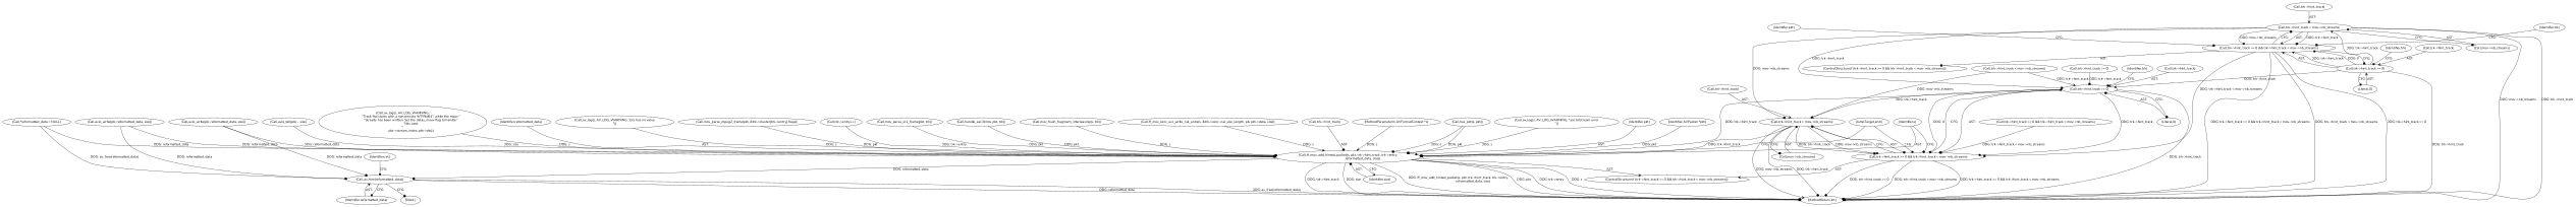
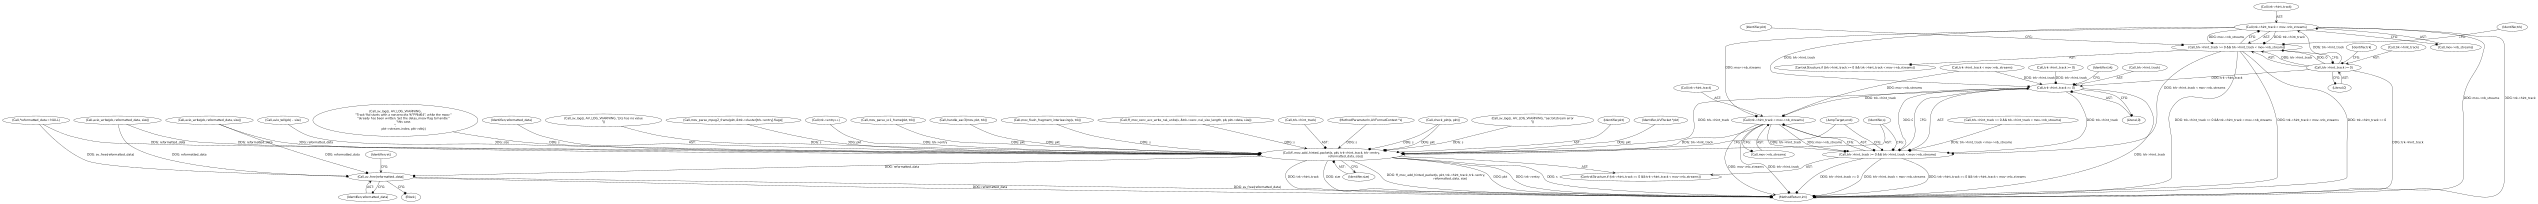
  digraph {
    fontname=Nunito
    node [fontname=Nunito]
    edge [arrowhead=box fontname=Nunito]
    n1 [label="(Call,trk->hint_track < mov->nb_streams)"]
    n2 [label="(Call,trk->hint_track >= 0 && trk->hint_track < mov->nb_streams)"]
    n3 [label="(Call,trk->hint_track >= 0)"]
    n4 [label="(Call,trk->hint_track < mov->nb_streams)"]
    n5 [label="(MethodReturn,int)"]
    n6 [label="(Call,mov->nb_streams)"]
    n7 [label="(Call,trk->hint_track >= 0)"]
    n8 [label="(Call,trk->hint_track >= 0 && trk->hint_track < mov->nb_streams)"]
    n9 [label="(ControlStructure,if (trk->hint_track >= 0 && trk->hint_track < mov->nb_streams))"]
    n10 [label="(Call,ff_mov_add_hinted_packet(s, pkt, trk->hint_track, trk->entry,\n                                 reformatted_data, size))"]
    n11 [label="(Literal,0)"]
    n12 [label="(Call,mov->nb_streams)"]
    n13 [label="(Literal,0)"]
    n14 [label="(ControlStructure,if (trk->hint_track >= 0 && trk->hint_track < mov->nb_streams))"]
    n15 [label="(Call,av_free(reformatted_data))"]
    n16 [label="(Identifier,size)"]
    n17 [label="(Block,)"]
    n18 [label="(Identifier,reformatted_data)"]
    n19 [label="(Call,avio_write(pb, reformatted_data, size))"]
    n20 [label="(Identifier,pkt)"]
    n21 [label="(Call,trk->hint_track >= 0)"]
    n22 [label="(Call,trk->hint_track)"]
    n23 [label="(Call,trk->hint_track)"]
    n24 [label="(Identifier,AVPacket *pkt)"]
    n25 [label="(Call,avio_tell(pb) - size)"]
    n26 [label="(Call,av_log(s, AV_LOG_WARNING,\n                   \"Track %d starts with a nonzero dts %\"PRId64\", while the moov \"\n                   \"already has been written. Set the delay_moov flag to handle \"\n                   \"this case.\n\",\n                   pkt->stream_index, pkt->dts))"]
    n27 [label="(Identifier,reformatted_data)"]
    n28 [label="(Call,av_log(s, AV_LOG_WARNING, \"pts has no value\n\"))"]
    n29 [label="(Identifier,s)"]
    n30 [label="(Call,*reformatted_data = NULL)"]
    n31 [label="(Identifier,trk)"]
    n32 [label="(Call,mov_parse_mpeg2_frame(pkt, &trk->cluster[trk->entry].flags))"]
    n33 [label="(Call,trk->entry++)"]
    n34 [label="(Call,avio_write(pb, reformatted_data, size))"]
    n35 [label="(Call,mov_parse_vc1_frame(pkt, trk))"]
    n36 [label="(Identifier,pkt)"]
    n37 [label="(Call,handle_eac3(mov, pkt, trk))"]
    n38 [label="(Identifier,trk)"]
    n39 [label="(Call,mov_flush_fragment_interleaving(s, trk))"]
    n40 [label="(Call,trk->hint_track)"]
    n41 [label="(Call,trk->hint_track >= 0 && trk->hint_track < mov->nb_streams)"]
    n42 [label="(Call,trk->hint_track)"]
    n43 [label="(Call,ff_mov_cenc_avc_write_nal_units(s, &trk->cenc, nal_size_length, pb, pkt->data, size))"]
    n44 [label="(JumpTarget,end:)"]
    n45 [label="(Identifier,trk)"]
    n46 [label="(Call,trk->hint_track)"]
    n47 [label="(MethodParameterIn,AVFormatContext *s)"]
    n48 [label="(Call,trk->hint_track < mov->nb_streams)"]
-   n49 [label="(Call,has_pkt(s, pkt))"]
+   n49 [label="(Call,check_pkt(s, pkt))"]
    n50 [label="(Identifier,ret)"]
    n51 [label="(Call,av_log(s, AV_LOG_WARNING, \"aac bitstream error\n\"))"]
    n1 -> n2 [arrowhead=vee label="AST: "]
    n1 -> n2 [label="DDG: trk->hint_track"]
    n1 -> n2 [arrowhead=dot label="DDG: mov->nb_streams"]
    n1 -> n3 [label="DDG: trk->hint_track"]
    n1 -> n4 [label="DDG: mov->nb_streams"]
    n1 -> n5 [arrowhead=vee label="DDG: mov->nb_streams"]
    n1 -> n5 [arrowhead=dot label="DDG: trk->hint_track"]
    n1 -> n6 [label="CFG: "]
    n2 -> n1 [label="CFG: "]
    n2 -> n5 [arrowhead=dot label="DDG: trk->hint_track >= 0 && trk->hint_track < mov->nb_streams"]
    n2 -> n5 [arrowhead=dot label="DDG: trk->hint_track < mov->nb_streams"]
    n2 -> n5 [label="DDG: trk->hint_track >= 0"]
    n2 -> n7 [label="CFG: "]
    n2 -> n8 [label="DDG: trk->hint_track < mov->nb_streams"]
    n2 -> n9 [label="AST: "]
    n3 -> n4 [arrowhead=vee label="DDG: trk->hint_track"]
    n3 -> n5 [label="DDG: trk->hint_track"]
    n3 -> n8 [arrowhead=vee label="AST: "]
    n3 -> n8 [arrowhead=dot label="DDG: trk->hint_track"]
    n3 -> n8 [label="DDG: 0"]
    n3 -> n10 [arrowhead=vee label="DDG: trk->hint_track"]
    n3 -> n11 [label="CFG: "]
    n4 -> n5 [arrowhead=vee label="DDG: mov->nb_streams"]
    n4 -> n5 [label="DDG: trk->hint_track"]
    n4 -> n8 [label="AST: "]
    n4 -> n8 [label="DDG: trk->hint_track"]
    n4 -> n8 [arrowhead=dot label="DDG: mov->nb_streams"]
    n4 -> n10 [arrowhead=vee label="DDG: trk->hint_track"]
    n4 -> n12 [label="CFG: "]
    n6 -> n1 [arrowhead=dot label="AST: "]
    n7 -> n1 [arrowhead=vee label="DDG: trk->hint_track"]
    n7 -> n2 [arrowhead=vee label="AST: "]
    n7 -> n2 [arrowhead=vee label="DDG: trk->hint_track"]
    n7 -> n2 [arrowhead=dot label="DDG: 0"]
    n7 -> n3 [arrowhead=vee label="DDG: trk->hint_track"]
    n7 -> n5 [arrowhead=dot label="DDG: trk->hint_track"]
    n7 -> n13 [arrowhead=dot label="CFG: "]
    n8 -> n3 [arrowhead=dot label="CFG: "]
    n8 -> n4 [label="CFG: "]
    n8 -> n5 [label="DDG: trk->hint_track >= 0 && trk->hint_track < mov->nb_streams"]
    n8 -> n5 [label="DDG: trk->hint_track >= 0"]
    n8 -> n5 [arrowhead=dot label="DDG: trk->hint_track < mov->nb_streams"]
    n8 -> n14 [arrowhead=vee label="AST: "]
    n10 -> n5 [arrowhead=dot label="DDG: trk->hint_track"]
    n10 -> n5 [label="DDG: size"]
    n10 -> n5 [label="DDG: ff_mov_add_hinted_packet(s, pkt, trk->hint_track, trk->entry,\n                                 reformatted_data, size)"]
    n10 -> n5 [label="DDG: pkt"]
    n10 -> n5 [label="DDG: trk->entry"]
    n10 -> n5 [arrowhead=dot label="DDG: s"]
    n10 -> n14 [arrowhead=vee label="AST: "]
    n10 -> n15 [label="DDG: reformatted_data"]
    n10 -> n16 [arrowhead=vee label="CFG: "]
    n11 -> n3 [label="AST: "]
    n12 -> n4 [arrowhead=dot label="AST: "]
    n13 -> n7 [arrowhead=vee label="AST: "]
    n15 -> n5 [arrowhead=vee label="DDG: reformatted_data"]
    n15 -> n5 [label="DDG: av_free(reformatted_data)"]
    n15 -> n17 [label="CFG: "]
    n15 -> n18 [arrowhead=dot label="CFG: "]
    n16 -> n10 [label="AST: "]
    n18 -> n15 [arrowhead=vee label="AST: "]
    n19 -> n10 [arrowhead=dot label="DDG: reformatted_data"]
    n19 -> n15 [arrowhead=dot label="DDG: reformatted_data"]
    n20 -> n10 [arrowhead=dot label="AST: "]
    n21 -> n3 [label="DDG: trk->hint_track"]
    n22 -> n4 [arrowhead=vee label="AST: "]
    n23 -> n1 [arrowhead=vee label="AST: "]
    n24 -> n10 [arrowhead=vee label="DDG: pkt"]
    n25 -> n10 [arrowhead=vee label="DDG: size"]
    n26 -> n10 [arrowhead=dot label="DDG: s"]
    n27 -> n10 [arrowhead=dot label="AST: "]
    n28 -> n10 [arrowhead=dot label="DDG: s"]
    n29 -> n8 [label="CFG: "]
    n29 -> n10 [arrowhead=vee label="AST: "]
    n30 -> n10 [label="DDG: reformatted_data"]
    n30 -> n15 [arrowhead=vee label="DDG: av_free(reformatted_data)"]
    n31 -> n3 [label="CFG: "]
    n32 -> n10 [label="DDG: pkt"]
    n33 -> n10 [label="DDG: trk->entry"]
    n34 -> n10 [arrowhead=vee label="DDG: reformatted_data"]
    n34 -> n15 [label="DDG: reformatted_data"]
    n35 -> n10 [arrowhead=dot label="DDG: pkt"]
    n36 -> n2 [label="CFG: "]
    n37 -> n10 [arrowhead=vee label="DDG: pkt"]
    n38 -> n7 [arrowhead=dot label="CFG: "]
    n39 -> n10 [arrowhead=vee label="DDG: s"]
    n40 -> n7 [arrowhead=vee label="AST: "]
    n41 -> n8 [label="DDG: trk->hint_track < mov->nb_streams"]
    n42 -> n3 [arrowhead=vee label="AST: "]
    n43 -> n10 [arrowhead=vee label="DDG: s"]
    n44 -> n8 [arrowhead=dot label="CFG: "]
    n44 -> n10 [label="CFG: "]
    n45 -> n2 [label="CFG: "]
    n46 -> n10 [label="AST: "]
    n47 -> n10 [arrowhead=vee label="DDG: s"]
    n48 -> n3 [arrowhead=vee label="DDG: trk->hint_track"]
    n48 -> n4 [arrowhead=dot label="DDG: mov->nb_streams"]
    n49 -> n10 [label="DDG: s"]
    n49 -> n10 [label="DDG: pkt"]
-   n50 -> n15 [arrowhead=dot label="CFG: "]
+   n50 -> n15 [arrowhead=vee label="CFG: "]
    n51 -> n10 [label="DDG: s"]
  }
